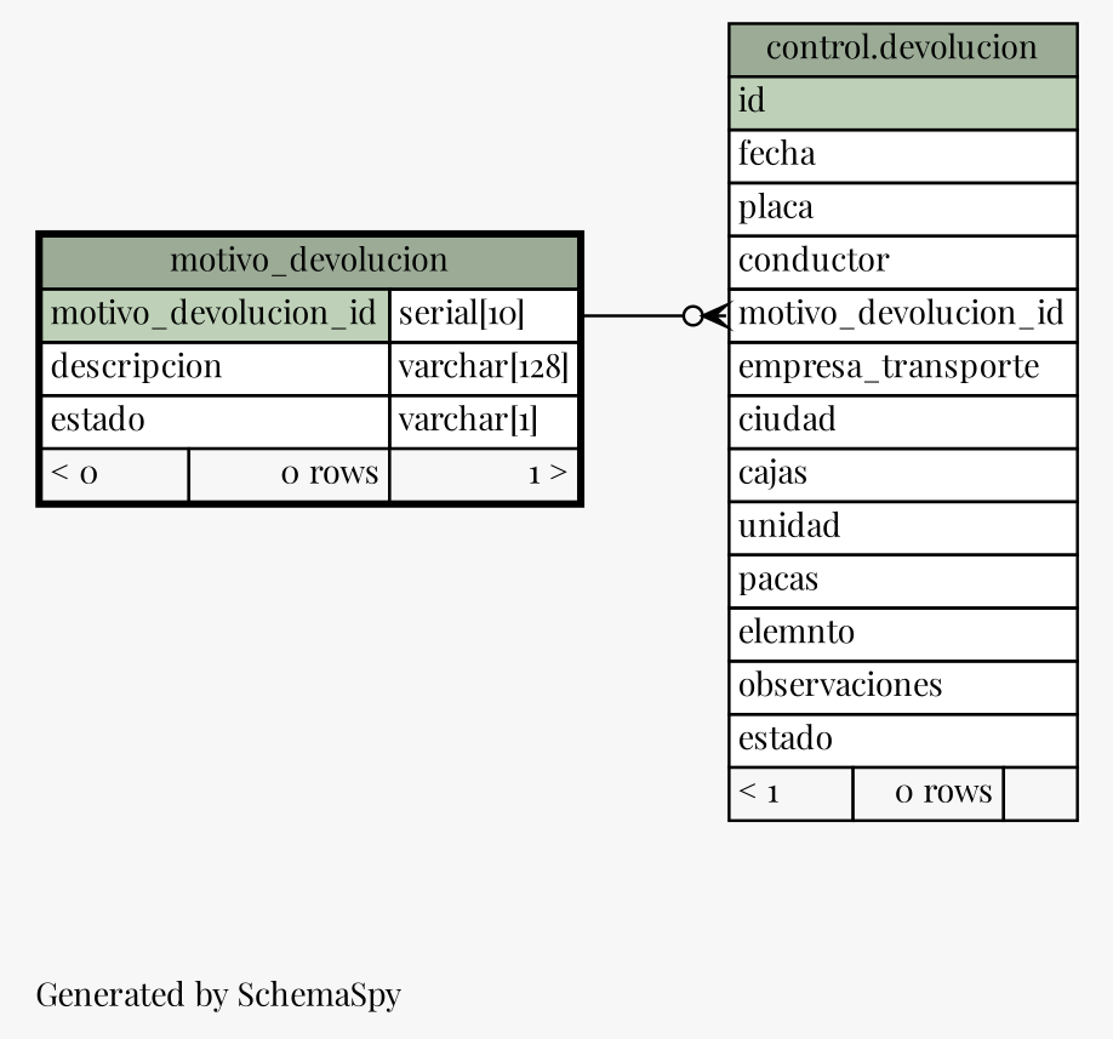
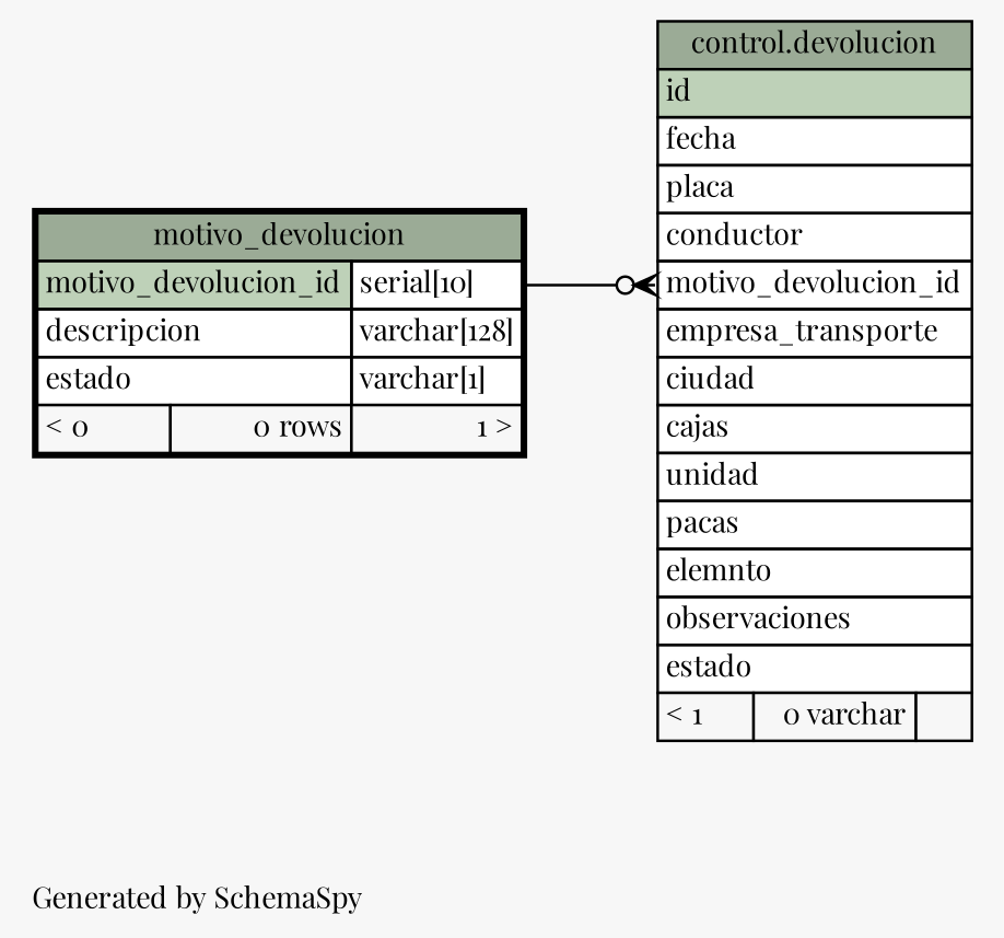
  digraph {
    bgcolor="#f7f7f7"
    fontname="Playfair Display"
    fontsize=11
    label="\nGenerated by SchemaSpy"
    labeljust=l
    nodesep=0.18
    rankdir=RL
    ranksep=0.46
    node [fontname="Playfair Display" fontsize=11 shape=plaintext]
-   n1 [label=<     <TABLE BORDER="0" CELLBORDER="1" CELLSPACING="0" BGCOLOR="#ffffff">       <TR><TD COLSPAN="3" BGCOLOR="#9bab96" ALIGN="CENTER">control.devolucion</TD></TR>       <TR><TD PORT="id" COLSPAN="3" BGCOLOR="#bed1b8" ALIGN="LEFT">id</TD></TR>       <TR><TD PORT="fecha" COLSPAN="3" ALIGN="LEFT">fecha</TD></TR>       <TR><TD PORT="placa" COLSPAN="3" ALIGN="LEFT">placa</TD></TR>       <TR><TD PORT="conductor" COLSPAN="3" ALIGN="LEFT">conductor</TD></TR>       <TR><TD PORT="motivo_devolucion_id" COLSPAN="3" ALIGN="LEFT">motivo_devolucion_id</TD></TR>       <TR><TD PORT="empresa_transporte" COLSPAN="3" ALIGN="LEFT">empresa_transporte</TD></TR>       <TR><TD PORT="ciudad" COLSPAN="3" ALIGN="LEFT">ciudad</TD></TR>       <TR><TD PORT="cajas" COLSPAN="3" ALIGN="LEFT">cajas</TD></TR>       <TR><TD PORT="unidad" COLSPAN="3" ALIGN="LEFT">unidad</TD></TR>       <TR><TD PORT="pacas" COLSPAN="3" ALIGN="LEFT">pacas</TD></TR>       <TR><TD PORT="elemnto" COLSPAN="3" ALIGN="LEFT">elemnto</TD></TR>       <TR><TD PORT="observaciones" COLSPAN="3" ALIGN="LEFT">observaciones</TD></TR>       <TR><TD PORT="estado" COLSPAN="3" ALIGN="LEFT">estado</TD></TR>       <TR><TD ALIGN="LEFT" BGCOLOR="#f7f7f7">&lt; 1</TD><TD ALIGN="RIGHT" BGCOLOR="#f7f7f7">0 rows</TD><TD ALIGN="RIGHT" BGCOLOR="#f7f7f7">  </TD></TR>     </TABLE>>]
+   n1 [label=<     <TABLE BORDER="0" CELLBORDER="1" CELLSPACING="0" BGCOLOR="#ffffff">       <TR><TD COLSPAN="3" BGCOLOR="#9bab96" ALIGN="CENTER">control.devolucion</TD></TR>       <TR><TD PORT="id" COLSPAN="3" BGCOLOR="#bed1b8" ALIGN="LEFT">id</TD></TR>       <TR><TD PORT="fecha" COLSPAN="3" ALIGN="LEFT">fecha</TD></TR>       <TR><TD PORT="placa" COLSPAN="3" ALIGN="LEFT">placa</TD></TR>       <TR><TD PORT="conductor" COLSPAN="3" ALIGN="LEFT">conductor</TD></TR>       <TR><TD PORT="motivo_devolucion_id" COLSPAN="3" ALIGN="LEFT">motivo_devolucion_id</TD></TR>       <TR><TD PORT="empresa_transporte" COLSPAN="3" ALIGN="LEFT">empresa_transporte</TD></TR>       <TR><TD PORT="ciudad" COLSPAN="3" ALIGN="LEFT">ciudad</TD></TR>       <TR><TD PORT="cajas" COLSPAN="3" ALIGN="LEFT">cajas</TD></TR>       <TR><TD PORT="unidad" COLSPAN="3" ALIGN="LEFT">unidad</TD></TR>       <TR><TD PORT="pacas" COLSPAN="3" ALIGN="LEFT">pacas</TD></TR>       <TR><TD PORT="elemnto" COLSPAN="3" ALIGN="LEFT">elemnto</TD></TR>       <TR><TD PORT="observaciones" COLSPAN="3" ALIGN="LEFT">observaciones</TD></TR>       <TR><TD PORT="estado" COLSPAN="3" ALIGN="LEFT">estado</TD></TR>       <TR><TD ALIGN="LEFT" BGCOLOR="#f7f7f7">&lt; 1</TD><TD ALIGN="RIGHT" BGCOLOR="#f7f7f7">0 varchar</TD><TD ALIGN="RIGHT" BGCOLOR="#f7f7f7">  </TD></TR>     </TABLE>>]
    n2 [label=<     <TABLE BORDER="2" CELLBORDER="1" CELLSPACING="0" BGCOLOR="#ffffff">       <TR><TD COLSPAN="3" BGCOLOR="#9bab96" ALIGN="CENTER">motivo_devolucion</TD></TR>       <TR><TD PORT="motivo_devolucion_id" COLSPAN="2" BGCOLOR="#bed1b8" ALIGN="LEFT">motivo_devolucion_id</TD><TD PORT="motivo_devolucion_id.type" ALIGN="LEFT">serial[10]</TD></TR>       <TR><TD PORT="descripcion" COLSPAN="2" ALIGN="LEFT">descripcion</TD><TD PORT="descripcion.type" ALIGN="LEFT">varchar[128]</TD></TR>       <TR><TD PORT="estado" COLSPAN="2" ALIGN="LEFT">estado</TD><TD PORT="estado.type" ALIGN="LEFT">varchar[1]</TD></TR>       <TR><TD ALIGN="LEFT" BGCOLOR="#f7f7f7">&lt; 0</TD><TD ALIGN="RIGHT" BGCOLOR="#f7f7f7">0 rows</TD><TD ALIGN="RIGHT" BGCOLOR="#f7f7f7">1 &gt;</TD></TR>     </TABLE>>]
    n1 -> n2 [arrowhead=none arrowsize=0.8 arrowtail=crowodot dir=back headport="motivo_devolucion_id.type:e" tailport="motivo_devolucion_id:w" fontname="Playfair Display"]
  }
